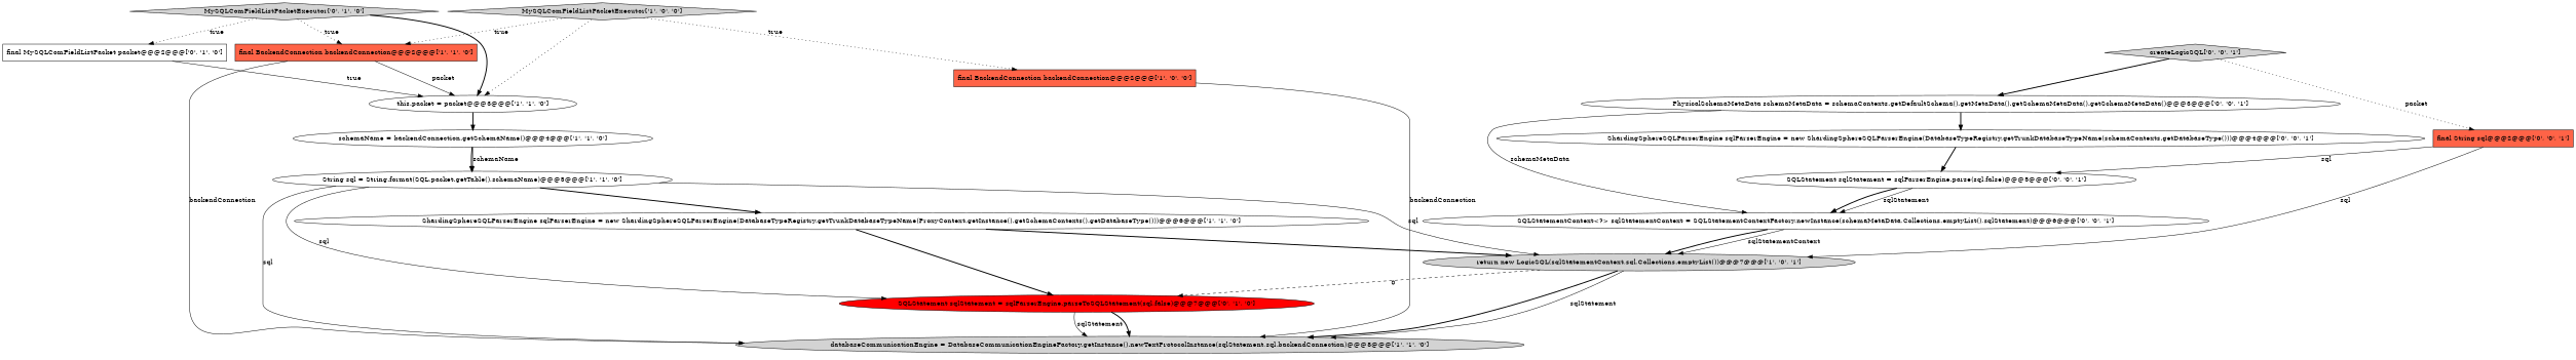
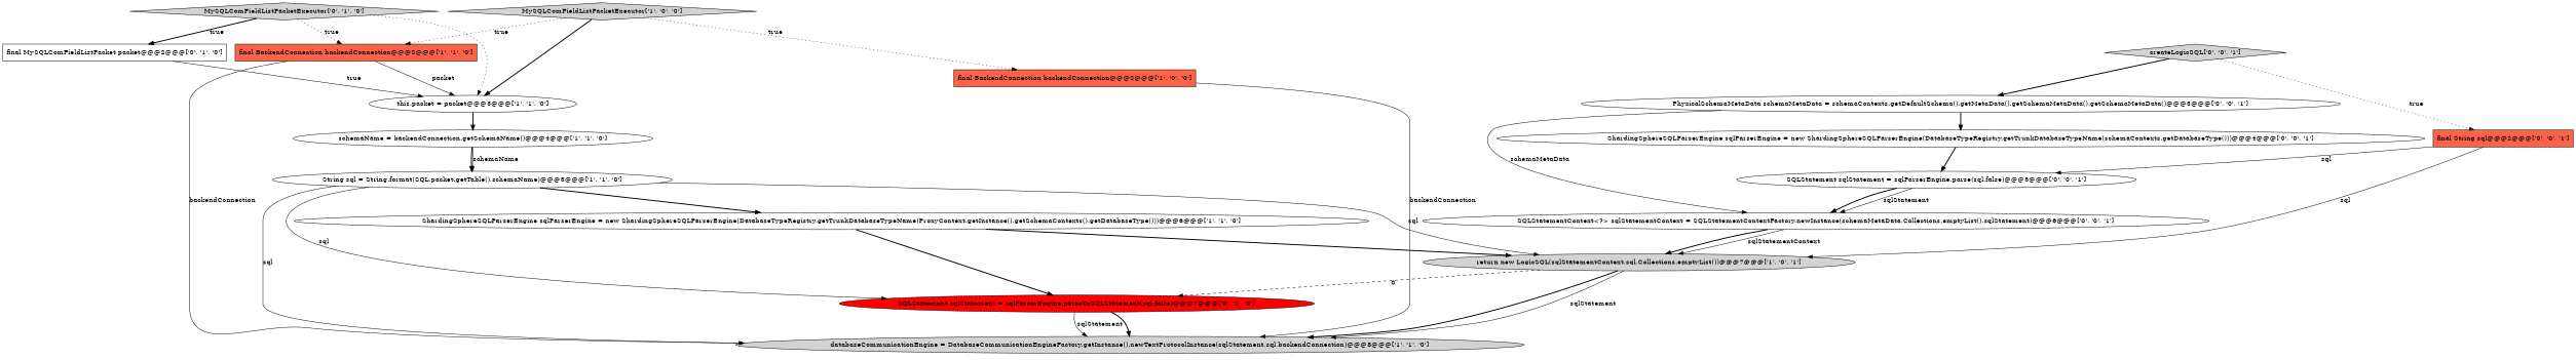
  digraph {
    node [fillcolor=white shape=ellipse style=filled]
    edge [style=solid]
    n1 [fillcolor=lightgray label="MySQLComFieldListPacketExecutor['0', '1', '0']" shape=diamond]
    n2 [label="final MySQLComFieldListPacket packet@@@2@@@['0', '1', '0']" shape=box]
    n3 [fillcolor=tomato label="final BackendConnection backendConnection@@@2@@@['1', '1', '0']" shape=box]
    n4 [label="this.packet = packet@@@3@@@['1', '1', '0']"]
    n5 [fillcolor=lightgray label="databaseCommunicationEngine = DatabaseCommunicationEngineFactory.getInstance().newTextProtocolInstance(sqlStatement,sql,backendConnection)@@@8@@@['1', '1', '0']"]
    n6 [label="schemaName = backendConnection.getSchemaName()@@@4@@@['1', '1', '0']"]
    n7 [label="SQLStatementContext<?> sqlStatementContext = SQLStatementContextFactory.newInstance(schemaMetaData,Collections.emptyList(),sqlStatement)@@@6@@@['0', '0', '1']"]
    n8 [fillcolor=lightgray label="return new LogicSQL(sqlStatementContext,sql,Collections.emptyList())@@@7@@@['1', '0', '1']"]
    n9 [fillcolor=red label="SQLStatement sqlStatement = sqlParserEngine.parseToSQLStatement(sql,false)@@@7@@@['0', '1', '0']"]
    n10 [fillcolor=lightgray label="createLogicSQL['0', '0', '1']" shape=diamond]
    n11 [fillcolor=tomato label="final String sql@@@2@@@['0', '0', '1']" shape=box]
    n12 [label="PhysicalSchemaMetaData schemaMetaData = schemaContexts.getDefaultSchema().getMetaData().getSchemaMetaData().getSchemaMetaData()@@@3@@@['0', '0', '1']"]
    n13 [label="SQLStatement sqlStatement = sqlParserEngine.parse(sql,false)@@@5@@@['0', '0', '1']"]
    n14 [label="ShardingSphereSQLParserEngine sqlParserEngine = new ShardingSphereSQLParserEngine(DatabaseTypeRegistry.getTrunkDatabaseTypeName(schemaContexts.getDatabaseType()))@@@4@@@['0', '0', '1']"]
    n15 [fillcolor=lightgray label="MySQLComFieldListPacketExecutor['1', '0', '0']" shape=diamond]
    n16 [fillcolor=tomato label="final BackendConnection backendConnection@@@2@@@['1', '0', '0']" shape=box]
    n17 [label="String sql = String.format(SQL,packet.getTable(),schemaName)@@@5@@@['1', '1', '0']"]
    n18 [label="ShardingSphereSQLParserEngine sqlParserEngine = new ShardingSphereSQLParserEngine(DatabaseTypeRegistry.getTrunkDatabaseTypeName(ProxyContext.getInstance().getSchemaContexts().getDatabaseType()))@@@6@@@['1', '1', '0']"]
-   n1 -> n2 [label=true style=dotted]
+   n1 -> n2 [label=true style=bold]
    n1 -> n3 [label=true style=dotted]
-   n1 -> n4 [style=bold]
+   n1 -> n4 [style=dotted]
    n2 -> n4 [label=true]
    n3 -> n4 [label=packet]
    n3 -> n5 [label=backendConnection]
    n4 -> n6 [style=bold]
    n6 -> n17 [style=bold]
    n6 -> n17 [label=schemaName]
    n7 -> n8 [style=bold]
    n7 -> n8 [label=sqlStatementContext]
    n8 -> n5 [style=bold]
    n8 -> n5 [label=sqlStatement]
    n8 -> n9 [label=0 style=dashed]
    n9 -> n5 [label=sqlStatement]
    n9 -> n5 [style=bold]
-   n10 -> n11 [label=packet style=dotted]
+   n10 -> n11 [label=true style=dotted]
    n10 -> n12 [style=bold]
    n11 -> n8 [label=sql]
    n11 -> n13 [label=sql]
    n12 -> n7 [label=schemaMetaData]
    n12 -> n14 [style=bold]
    n13 -> n7 [label=sqlStatement]
    n13 -> n7 [style=bold]
    n14 -> n13 [style=bold]
    n15 -> n3 [label=true style=dotted]
-   n15 -> n4 [style=dotted]
+   n15 -> n4 [style=bold]
    n15 -> n16 [label=true style=dotted]
    n16 -> n5 [label=backendConnection]
    n17 -> n5 [label=sql]
    n17 -> n8 [label=sql]
    n17 -> n9 [label=sql]
    n17 -> n18 [style=bold]
    n18 -> n8 [style=bold]
    n18 -> n9 [style=bold]
  }
